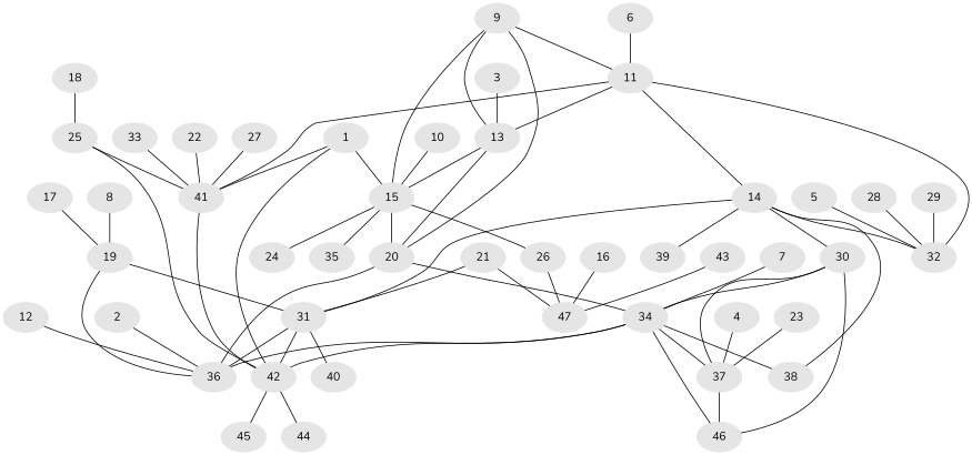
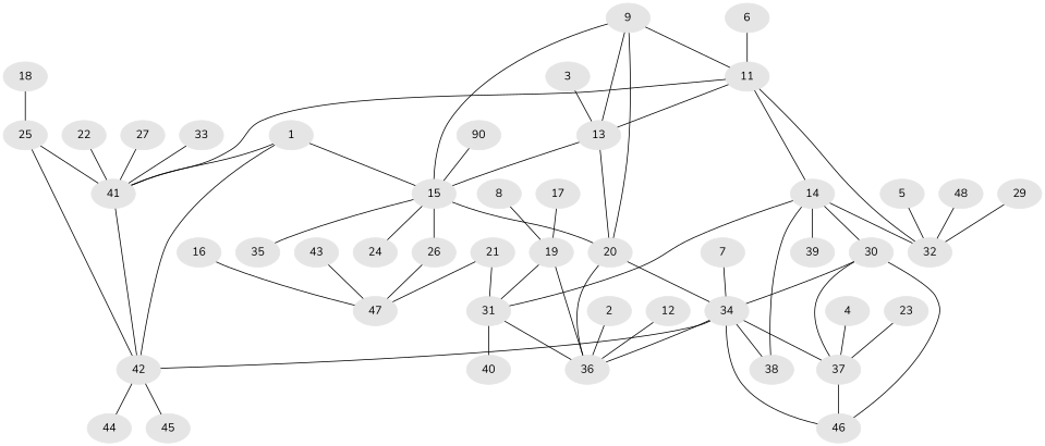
  graph {
    fontname=Nunito
    node [color=gray90 fontname=Nunito style=filled]
    edge [fontname=Nunito weight=1.0]
    1
    15
    41
    42
    20
    24
    26
    35
    25
    44
    45
    2
    36
    3
    13
    4
    37
    46
    5
    32
    6
    11
    14
    7
    34
    38
    8
    19
    31
    9
-   10
+   10 [label=90]
    30
    39
    12
    40
    47
    16
    17
    18
    21
    22
    23
    27
-   28
+   28 [label=48]
    29
    33
    43
    1 -- 15
    1 -- 41
    1 -- 42
    15 -- 20
    15 -- 24
    15 -- 26
    15 -- 35
    41 -- 42
    42 -- 44
    42 -- 45
    20 -- 36
    20 -- 34
    26 -- 47
    25 -- 41
    25 -- 42
    2 -- 36
    3 -- 13
    13 -- 15
    13 -- 20
    4 -- 37
    37 -- 46
    5 -- 32
    6 -- 11
    11 -- 41
    11 -- 13
    11 -- 32 [weight=2.0]
    11 -- 14
    14 -- 32 [weight=2.0]
    14 -- 38
    14 -- 31
    14 -- 30 [weight=2.0]
    14 -- 39
    7 -- 34
    34 -- 42
    34 -- 36 [weight=2.0]
    34 -- 37
    34 -- 46
    34 -- 38
    8 -- 19
    19 -- 36
    19 -- 31 [weight=2.0]
-   31 -- 42
    31 -- 36 [weight=2.0]
    31 -- 40
    9 -- 15
    9 -- 20
    9 -- 13
    9 -- 11
    10 -- 15
    30 -- 37
    30 -- 46
    30 -- 34
    12 -- 36
    16 -- 47
    17 -- 19
    18 -- 25
    21 -- 31
    21 -- 47
    22 -- 41
    23 -- 37
    27 -- 41
    28 -- 32
    29 -- 32
    33 -- 41
    43 -- 47
  }
